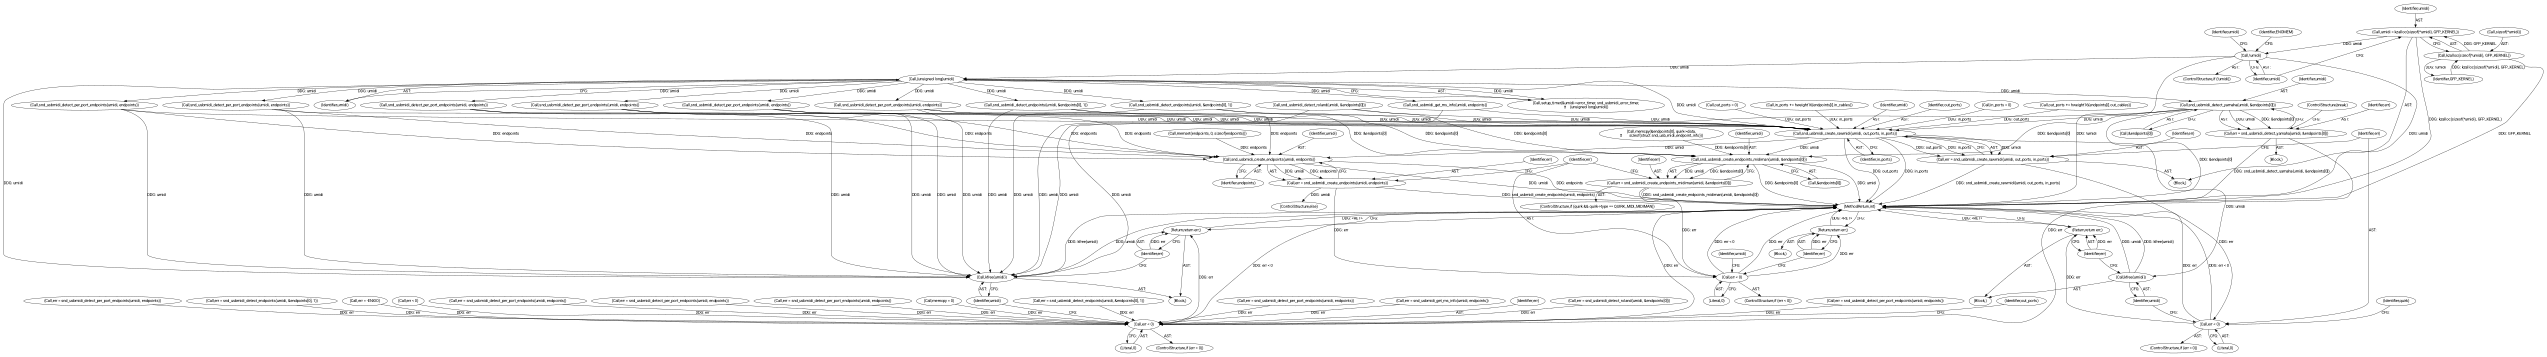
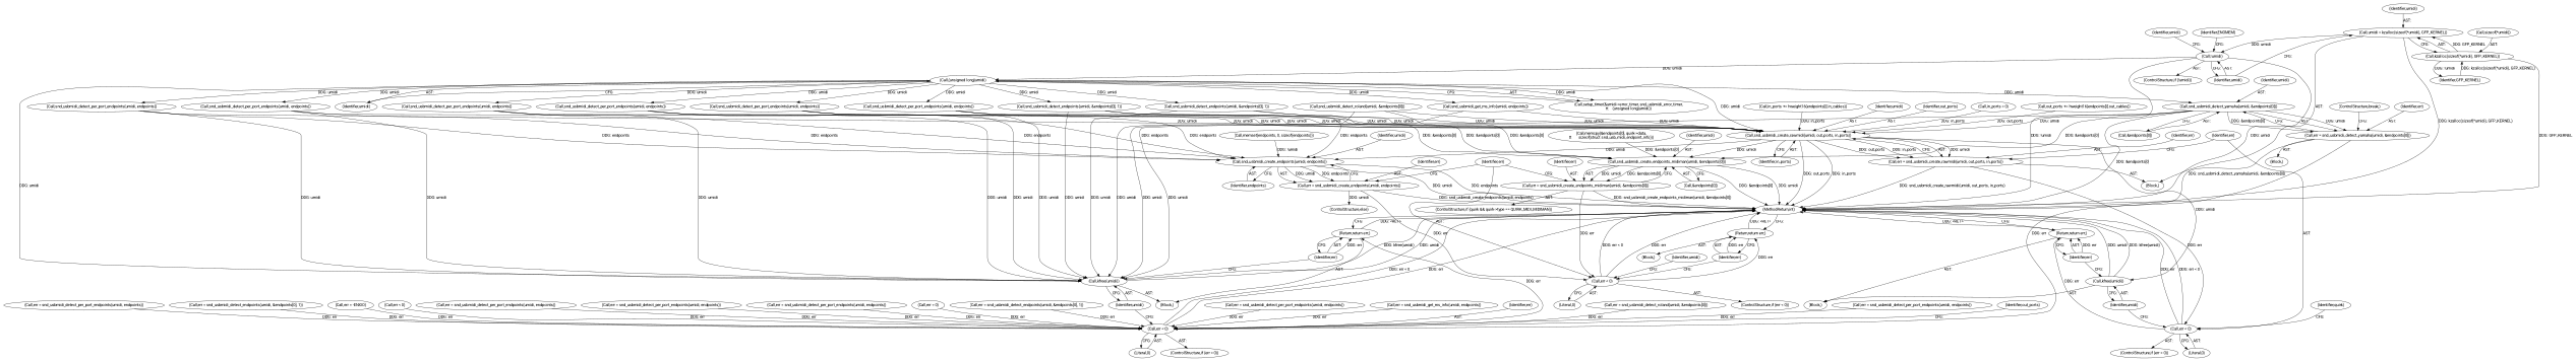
  digraph {
    fontname=Roboto
    node [fontname=Roboto]
    edge [fontname=Roboto]
    n1 [label="(Call,snd_usbmidi_detect_yamaha(umidi, &endpoints[0]))"]
    n2 [label="(Call,err = snd_usbmidi_detect_yamaha(umidi, &endpoints[0]))"]
    n3 [label="(Call,kfree(umidi))"]
    n4 [label="(Call,snd_usbmidi_create_rawmidi(umidi, out_ports, in_ports))"]
    n5 [label="(Call,snd_usbmidi_create_endpoints_midiman(umidi, &endpoints[0]))"]
    n6 [label="(Call,&endpoints[0])"]
    n7 [label="(MethodReturn,int)"]
    n8 [label="(Call,err < 0)"]
    n9 [label="(Block,)"]
    n10 [label="(Block,)"]
    n11 [label="(Identifier,umidi)"]
    n12 [label="(Call,err = snd_usbmidi_create_rawmidi(umidi, out_ports, in_ports))"]
    n13 [label="(Call,kfree(umidi))"]
    n14 [label="(Call,snd_usbmidi_create_endpoints(umidi, endpoints))"]
    n15 [label="(Identifier,in_ports)"]
    n16 [label="(Call,err = snd_usbmidi_create_endpoints_midiman(umidi, &endpoints[0]))"]
    n17 [label="(Call,&endpoints[0])"]
    n18 [label="(Return,return err;)"]
    n19 [label="(Return,return err;)"]
    n20 [label="(Return,return err;)"]
    n21 [label="(Call,(unsigned long)umidi)"]
    n22 [label="(Call,snd_usbmidi_detect_endpoints(umidi, &endpoints[0], 1))"]
    n23 [label="(Call,setup_timer(&umidi->error_timer, snd_usbmidi_error_timer,\n\t\t    (unsigned long)umidi))"]
    n24 [label="(Identifier,umidi)"]
    n25 [label="(Call,snd_usbmidi_detect_per_port_endpoints(umidi, endpoints))"]
    n26 [label="(Call,snd_usbmidi_get_ms_info(umidi, endpoints))"]
    n27 [label="(Call,snd_usbmidi_detect_per_port_endpoints(umidi, endpoints))"]
    n28 [label="(Call,snd_usbmidi_detect_per_port_endpoints(umidi, endpoints))"]
    n29 [label="(Call,snd_usbmidi_detect_per_port_endpoints(umidi, endpoints))"]
    n30 [label="(Call,snd_usbmidi_detect_per_port_endpoints(umidi, endpoints))"]
    n31 [label="(Call,snd_usbmidi_detect_endpoints(umidi, &endpoints[0], 1))"]
    n32 [label="(Call,snd_usbmidi_detect_per_port_endpoints(umidi, endpoints))"]
    n33 [label="(Call,snd_usbmidi_detect_roland(umidi, &endpoints[0]))"]
    n34 [label="(Call,!umidi)"]
    n35 [label="(ControlStructure,if (!umidi))"]
    n36 [label="(Identifier,umidi)"]
    n37 [label="(Call,umidi = kzalloc(sizeof(*umidi), GFP_KERNEL))"]
    n38 [label="(Call,kzalloc(sizeof(*umidi), GFP_KERNEL))"]
    n39 [label="(Block,)"]
    n40 [label="(Identifier,GFP_KERNEL)"]
    n41 [label="(Literal,0)"]
    n42 [label="(ControlStructure,if (err < 0))"]
    n43 [label="(Identifier,err)"]
    n44 [label="(Call,err < 0)"]
    n45 [label="(Block,)"]
    n46 [label="(Identifier,umidi)"]
    n47 [label="(Call,err = snd_usbmidi_create_endpoints(umidi, endpoints))"]
    n48 [label="(Identifier,endpoints)"]
    n49 [label="(ControlStructure,if (err < 0))"]
    n50 [label="(Literal,0)"]
    n51 [label="(Identifier,err)"]
    n52 [label="(Call,err < 0)"]
    n53 [label="(ControlStructure,if (quirk && quirk->type == QUIRK_MIDI_MIDIMAN))"]
    n54 [label="(Literal,0)"]
    n55 [label="(ControlStructure,if (err < 0))"]
    n56 [label="(Block,)"]
    n57 [label="(Identifier,err)"]
    n58 [label="(ControlStructure,else)"]
    n59 [label="(Identifier,quirk)"]
    n60 [label="(ControlStructure,break;)"]
-   n61 [label="(Call,out_ports = 0)"]
    n62 [label="(Identifier,err)"]
    n63 [label="(Call,err = snd_usbmidi_detect_endpoints(umidi, &endpoints[0], 1))"]
    n64 [label="(Call,err = snd_usbmidi_detect_per_port_endpoints(umidi, endpoints))"]
    n65 [label="(Call,err = snd_usbmidi_get_ms_info(umidi, endpoints))"]
    n66 [label="(Call,sizeof(*umidi))"]
    n67 [label="(Call,memcpy(&endpoints[0], quirk->data,\n\t\t       sizeof(struct snd_usb_midi_endpoint_info)))"]
    n68 [label="(Identifier,umidi)"]
    n69 [label="(Identifier,umidi)"]
    n70 [label="(Call,in_ports += hweight16(endpoints[i].in_cables))"]
    n71 [label="(Identifier,err)"]
    n72 [label="(Call,err = snd_usbmidi_detect_roland(umidi, &endpoints[0]))"]
    n73 [label="(Call,err = snd_usbmidi_detect_per_port_endpoints(umidi, endpoints))"]
    n74 [label="(Identifier,umidi)"]
    n75 [label="(Identifier,out_ports)"]
    n76 [label="(Identifier,out_ports)"]
    n77 [label="(Call,err = snd_usbmidi_detect_per_port_endpoints(umidi, endpoints))"]
    n78 [label="(Call,memset(endpoints, 0, sizeof(endpoints)))"]
    n79 [label="(Call,err = snd_usbmidi_detect_endpoints(umidi, &endpoints[0], 1))"]
    n80 [label="(Identifier,umidi)"]
    n81 [label="(Call,err = -ENXIO)"]
    n82 [label="(Call,in_ports = 0)"]
    n83 [label="(Identifier,err)"]
    n84 [label="(Call,err < 0)"]
    n85 [label="(Call,out_ports += hweight16(endpoints[i].out_cables))"]
    n86 [label="(Identifier,err)"]
    n87 [label="(Call,err = snd_usbmidi_detect_per_port_endpoints(umidi, endpoints))"]
    n88 [label="(Identifier,ENOMEM)"]
    n89 [label="(Identifier,err)"]
    n90 [label="(Call,err = snd_usbmidi_detect_per_port_endpoints(umidi, endpoints))"]
    n91 [label="(Identifier,err)"]
    n92 [label="(Identifier,umidi)"]
    n93 [label="(Call,err = snd_usbmidi_detect_per_port_endpoints(umidi, endpoints))"]
    n94 [label="(Identifier,umidi)"]
    n95 [label="(Identifier,err)"]
    n96 [label="(Identifier,umidi)"]
-   n97 [label="(Call,memcpy = 0)"]
+   n97 [label="(Call,err = 0)"]
    n1 -> n2 [label="AST: "]
    n1 -> n2 [label="DDG: umidi"]
    n1 -> n2 [label="DDG: &endpoints[0]"]
    n1 -> n3 [label="DDG: umidi"]
    n1 -> n4 [label="DDG: umidi"]
    n1 -> n5 [label="DDG: &endpoints[0]"]
    n1 -> n6 [label="CFG: "]
    n1 -> n7 [label="DDG: &endpoints[0]"]
    n2 -> n1 [label="CFG: "]
    n2 -> n7 [label="DDG: snd_usbmidi_detect_yamaha(umidi, &endpoints[0])"]
    n2 -> n8 [label="DDG: err"]
    n2 -> n9 [label="AST: "]
    n3 -> n7 [label="DDG: kfree(umidi)"]
    n3 -> n7 [label="DDG: umidi"]
    n3 -> n10 [label="AST: "]
    n3 -> n11 [label="CFG: "]
    n4 -> n5 [label="DDG: umidi"]
    n4 -> n7 [label="DDG: out_ports"]
    n4 -> n7 [label="DDG: in_ports"]
    n4 -> n12 [label="AST: "]
    n4 -> n12 [label="DDG: umidi"]
    n4 -> n12 [label="DDG: out_ports"]
    n4 -> n12 [label="DDG: in_ports"]
    n4 -> n13 [label="DDG: umidi"]
    n4 -> n14 [label="DDG: umidi"]
    n4 -> n15 [label="CFG: "]
    n5 -> n7 [label="DDG: &endpoints[0]"]
    n5 -> n7 [label="DDG: umidi"]
    n5 -> n16 [label="AST: "]
    n5 -> n16 [label="DDG: umidi"]
    n5 -> n16 [label="DDG: &endpoints[0]"]
    n5 -> n17 [label="CFG: "]
    n6 -> n1 [label="AST: "]
    n7 -> n18 [label="CFG: "]
    n7 -> n19 [label="CFG: "]
    n7 -> n20 [label="CFG: "]
    n8 -> n7 [label="DDG: err < 0"]
    n8 -> n7 [label="DDG: err"]
    n8 -> n18 [label="DDG: err"]
    n8 -> n41 [label="CFG: "]
    n8 -> n42 [label="AST: "]
    n11 -> n3 [label="AST: "]
    n11 -> n8 [label="CFG: "]
    n12 -> n4 [label="CFG: "]
    n12 -> n7 [label="DDG: snd_usbmidi_create_rawmidi(umidi, out_ports, in_ports)"]
    n12 -> n39 [label="AST: "]
    n12 -> n44 [label="DDG: err"]
    n13 -> n7 [label="DDG: umidi"]
    n13 -> n7 [label="DDG: kfree(umidi)"]
    n13 -> n45 [label="AST: "]
    n13 -> n46 [label="CFG: "]
    n14 -> n7 [label="DDG: umidi"]
    n14 -> n7 [label="DDG: endpoints"]
    n14 -> n47 [label="AST: "]
    n14 -> n47 [label="DDG: umidi"]
    n14 -> n47 [label="DDG: endpoints"]
    n14 -> n48 [label="CFG: "]
    n15 -> n4 [label="AST: "]
    n16 -> n5 [label="CFG: "]
    n16 -> n7 [label="DDG: snd_usbmidi_create_endpoints_midiman(umidi, &endpoints[0])"]
    n16 -> n52 [label="DDG: err"]
    n16 -> n53 [label="AST: "]
    n17 -> n5 [label="AST: "]
    n18 -> n7 [label="DDG: <RET>"]
    n18 -> n10 [label="AST: "]
    n18 -> n43 [label="CFG: "]
    n19 -> n7 [label="DDG: <RET>"]
    n19 -> n45 [label="AST: "]
    n19 -> n51 [label="CFG: "]
    n20 -> n7 [label="DDG: <RET>"]
    n20 -> n56 [label="AST: "]
    n20 -> n57 [label="CFG: "]
    n21 -> n1 [label="DDG: umidi"]
    n21 -> n3 [label="DDG: umidi"]
    n21 -> n4 [label="DDG: umidi"]
    n21 -> n22 [label="DDG: umidi"]
    n21 -> n23 [label="AST: "]
    n21 -> n23 [label="DDG: umidi"]
    n21 -> n24 [label="CFG: "]
    n21 -> n25 [label="DDG: umidi"]
    n21 -> n26 [label="DDG: umidi"]
    n21 -> n27 [label="DDG: umidi"]
    n21 -> n28 [label="DDG: umidi"]
    n21 -> n29 [label="DDG: umidi"]
    n21 -> n30 [label="DDG: umidi"]
    n21 -> n31 [label="DDG: umidi"]
    n21 -> n32 [label="DDG: umidi"]
    n22 -> n3 [label="DDG: umidi"]
    n22 -> n4 [label="DDG: umidi"]
    n22 -> n5 [label="DDG: &endpoints[0]"]
    n23 -> n21 [label="CFG: "]
    n24 -> n21 [label="AST: "]
    n25 -> n3 [label="DDG: umidi"]
    n25 -> n4 [label="DDG: umidi"]
    n25 -> n14 [label="DDG: endpoints"]
    n26 -> n3 [label="DDG: umidi"]
    n26 -> n4 [label="DDG: umidi"]
    n27 -> n3 [label="DDG: umidi"]
    n27 -> n4 [label="DDG: umidi"]
    n27 -> n14 [label="DDG: endpoints"]
    n28 -> n3 [label="DDG: umidi"]
    n28 -> n4 [label="DDG: umidi"]
    n28 -> n14 [label="DDG: endpoints"]
    n29 -> n3 [label="DDG: umidi"]
    n29 -> n4 [label="DDG: umidi"]
    n29 -> n14 [label="DDG: endpoints"]
    n30 -> n3 [label="DDG: umidi"]
    n30 -> n4 [label="DDG: umidi"]
    n30 -> n14 [label="DDG: endpoints"]
    n31 -> n3 [label="DDG: umidi"]
    n31 -> n4 [label="DDG: umidi"]
    n31 -> n5 [label="DDG: &endpoints[0]"]
    n32 -> n3 [label="DDG: umidi"]
    n32 -> n4 [label="DDG: umidi"]
    n32 -> n14 [label="DDG: endpoints"]
    n33 -> n3 [label="DDG: umidi"]
    n33 -> n4 [label="DDG: umidi"]
    n33 -> n5 [label="DDG: &endpoints[0]"]
    n34 -> n7 [label="DDG: umidi"]
    n34 -> n7 [label="DDG: !umidi"]
    n34 -> n21 [label="DDG: umidi"]
    n34 -> n35 [label="AST: "]
    n34 -> n36 [label="CFG: "]
    n36 -> n34 [label="AST: "]
    n36 -> n37 [label="CFG: "]
    n37 -> n7 [label="DDG: kzalloc(sizeof(*umidi), GFP_KERNEL)"]
    n37 -> n34 [label="DDG: umidi"]
    n37 -> n38 [label="CFG: "]
    n37 -> n39 [label="AST: "]
    n38 -> n7 [label="DDG: GFP_KERNEL"]
    n38 -> n37 [label="AST: "]
    n38 -> n37 [label="DDG: GFP_KERNEL"]
    n38 -> n40 [label="DDG: !umidi"]
    n40 -> n38 [label="DDG: kzalloc(sizeof(*umidi), GFP_KERNEL)"]
    n41 -> n8 [label="AST: "]
    n43 -> n3 [label="CFG: "]
    n43 -> n18 [label="AST: "]
    n43 -> n18 [label="DDG: err"]
    n44 -> n7 [label="DDG: err"]
    n44 -> n7 [label="DDG: err < 0"]
    n44 -> n19 [label="DDG: err"]
    n44 -> n49 [label="AST: "]
    n44 -> n50 [label="CFG: "]
    n46 -> n13 [label="AST: "]
    n46 -> n44 [label="CFG: "]
    n47 -> n7 [label="DDG: snd_usbmidi_create_endpoints(umidi, endpoints)"]
    n47 -> n14 [label="CFG: "]
    n47 -> n52 [label="DDG: err"]
    n47 -> n58 [label="DDG: umidi"]
    n48 -> n14 [label="AST: "]
    n50 -> n44 [label="AST: "]
    n51 -> n13 [label="CFG: "]
    n51 -> n19 [label="AST: "]
    n51 -> n19 [label="DDG: err"]
    n52 -> n7 [label="DDG: err < 0"]
    n52 -> n7 [label="DDG: err"]
    n52 -> n20 [label="DDG: err"]
    n52 -> n54 [label="CFG: "]
    n52 -> n55 [label="AST: "]
    n54 -> n52 [label="AST: "]
    n57 -> n20 [label="AST: "]
    n57 -> n20 [label="DDG: err"]
    n57 -> n52 [label="CFG: "]
    n59 -> n44 [label="CFG: "]
    n60 -> n2 [label="CFG: "]
-   n61 -> n4 [label="DDG: out_ports"]
    n62 -> n47 [label="AST: "]
    n63 -> n8 [label="DDG: err"]
    n64 -> n8 [label="DDG: err"]
    n65 -> n8 [label="DDG: err"]
    n66 -> n38 [label="AST: "]
    n67 -> n5 [label="DDG: &endpoints[0]"]
    n68 -> n52 [label="CFG: "]
    n69 -> n37 [label="AST: "]
    n70 -> n4 [label="DDG: in_ports"]
    n71 -> n8 [label="AST: "]
    n72 -> n8 [label="DDG: err"]
    n73 -> n8 [label="DDG: err"]
    n74 -> n4 [label="AST: "]
    n75 -> n8 [label="CFG: "]
    n76 -> n4 [label="AST: "]
    n77 -> n8 [label="DDG: err"]
-   n78 -> n14 [label="DDG: endpoints"]
+   n78 -> n14 [label="DDG: !umidi"]
    n79 -> n8 [label="DDG: err"]
    n80 -> n1 [label="AST: "]
    n81 -> n8 [label="DDG: err"]
    n82 -> n4 [label="DDG: in_ports"]
    n83 -> n16 [label="CFG: "]
    n83 -> n47 [label="CFG: "]
    n83 -> n52 [label="AST: "]
    n84 -> n8 [label="DDG: err"]
    n85 -> n4 [label="DDG: out_ports"]
    n86 -> n16 [label="AST: "]
    n87 -> n8 [label="DDG: err"]
    n88 -> n34 [label="CFG: "]
    n89 -> n12 [label="AST: "]
    n90 -> n8 [label="DDG: err"]
    n91 -> n2 [label="AST: "]
    n92 -> n14 [label="AST: "]
    n93 -> n8 [label="DDG: err"]
    n94 -> n5 [label="AST: "]
    n95 -> n12 [label="CFG: "]
    n95 -> n44 [label="AST: "]
    n96 -> n34 [label="CFG: "]
    n97 -> n8 [label="DDG: err"]
  }
